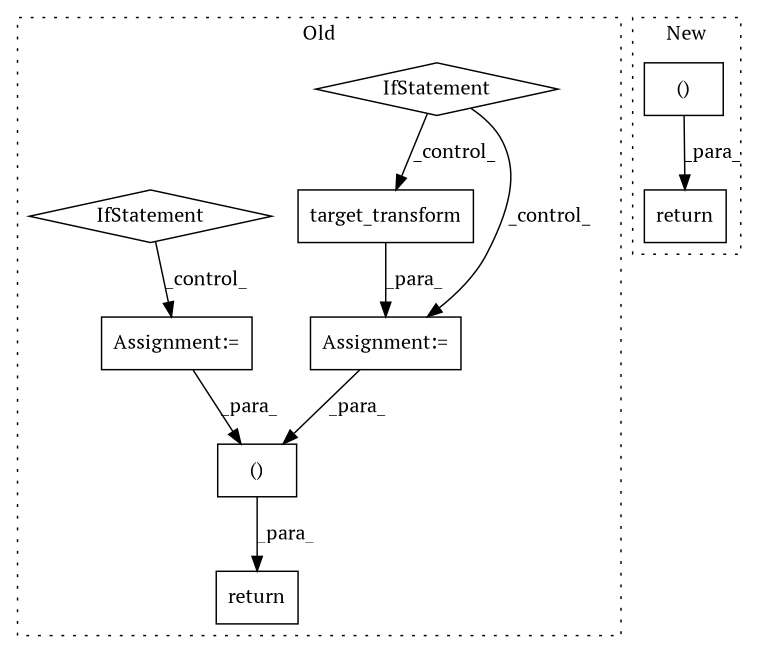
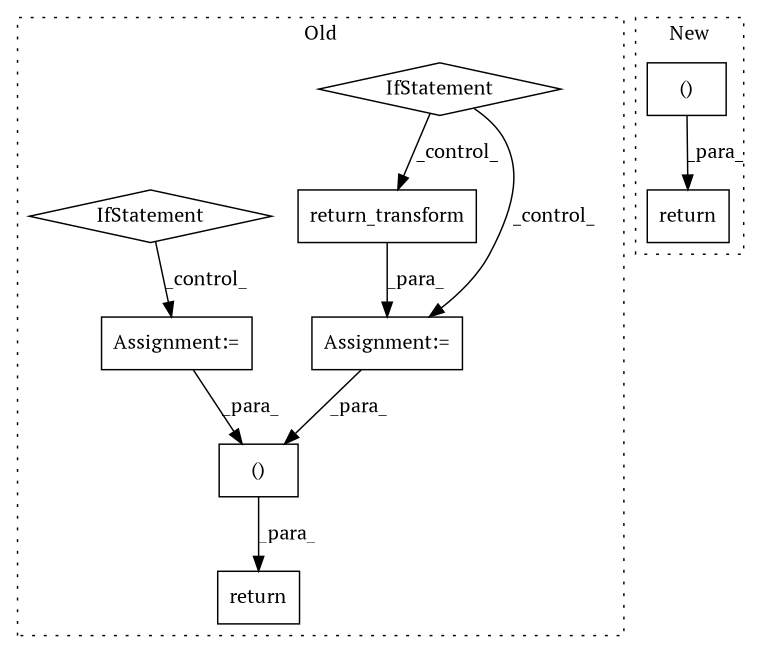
  digraph {
    fontname="PT Serif"
    node [a=106 l="4,2" shape=box fontname="PT Serif"]
    edge [fontname="PT Serif"]
-   n1 [a=32 l="17,1" label=target_transform s="1114,1137"]
+   n1 [a=32 l="17,1" label=return_transform s="1114,1137"]
    n2 [l=23 label="()" s=1162]
    n3 [a=25 label=IfStatement s="1059,1092" shape=diamond]
    n4 [a=7 l=1 label="Assignment:=" s=1026]
    n5 [a=25 label=IfStatement s="986,1012" shape=diamond]
    n6 [a=7 l=1 label="Assignment:=" s=1108]
    n7 [a=41 l=12 label=return s=1150]
    n8 [l=15 label="()" s=685]
    n9 [a=41 l=12 label=return s=673]
    subgraph cluster_1 {
      label=Old
      style=dotted
      n1
      n2
      n3
      n4
      n5
      n6
      n7
    }
    subgraph cluster_2 {
      label=New
      style=dotted
      n8
      n9
    }
    n1 -> n6 [label=_para_]
    n2 -> n7 [label=_para_]
    n3 -> n1 [label=_control_]
    n3 -> n6 [label=_control_]
    n4 -> n2 [label=_para_]
    n5 -> n4 [label=_control_]
    n6 -> n2 [label=_para_]
    n8 -> n9 [label=_para_]
  }
